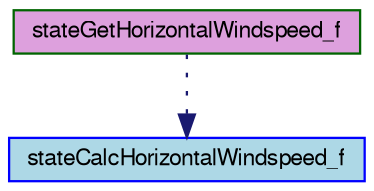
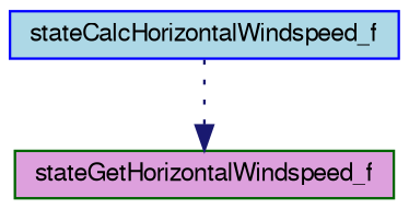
  digraph {
    rankdir=TB
    node [fontname=FreeSans fontsize=10 shape=record style=filled]
    n1 [color=darkgreen fillcolor=plum fontcolor=black height=0.2 label=stateGetHorizontalWindspeed_f width=0.4]
    n2 [color=blue fillcolor=lightblue height=0.2 label=stateCalcHorizontalWindspeed_f width=0.4]
-   n1 -> n2 [color=midnightblue fontname=FreeSans fontsize=10 labelfontname=FreeSans labelfontsize=10 style=dotted]
+   n2 -> n1 [color=midnightblue fontname=FreeSans fontsize=10 labelfontname=FreeSans labelfontsize=10 style=dotted]
  }
